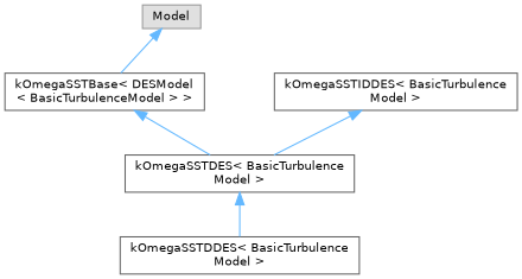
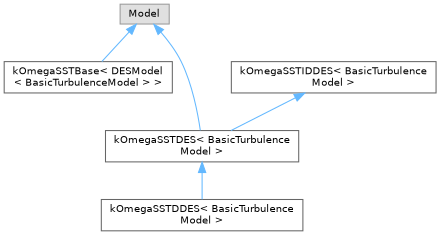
  digraph {
    rankdir=TB
    node [color=grey40 fillcolor=white fontname=Helvetica fontsize=10 shape=box style=filled]
    edge [color=steelblue1 dir=back fontname=Helvetica fontsize=10 labelfontname=Helvetica labelfontsize=10 style=solid]
    n1 [color=grey60 fillcolor="#E0E0E0" height=0.2 label=Model width=0.4]
    n2 [height=0.2 label="kOmegaSSTBase\< DESModel\l\< BasicTurbulenceModel \> \>" width=0.4]
    n3 [height=0.2 label="kOmegaSSTDES\< BasicTurbulence\lModel \>" width=0.4]
    n4 [height=0.2 label="kOmegaSSTDDES\< BasicTurbulence\lModel \>" width=0.4]
    n5 [height=0.2 label="kOmegaSSTIDDES\< BasicTurbulence\lModel \>" width=0.4]
    n1 -> n2
-   n2 -> n3
+   n1 -> n3
    n3 -> n4
    n5 -> n3
  }
